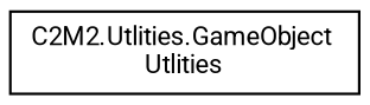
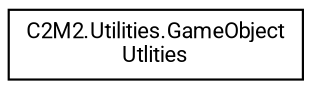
  digraph {
    rankdir=LR
    fontname=Roboto
-   n1 [color=black fillcolor=white fontname=Roboto fontsize=10 height=0.2 label="C2M2.Utlities.GameObject\lUtlities" shape=record style=filled width=0.4]
+   n1 [color=black fillcolor=white fontname=Roboto fontsize=10 height=0.2 label="C2M2.Utilities.GameObject\lUtlities" shape=record style=filled width=0.4]
  }
